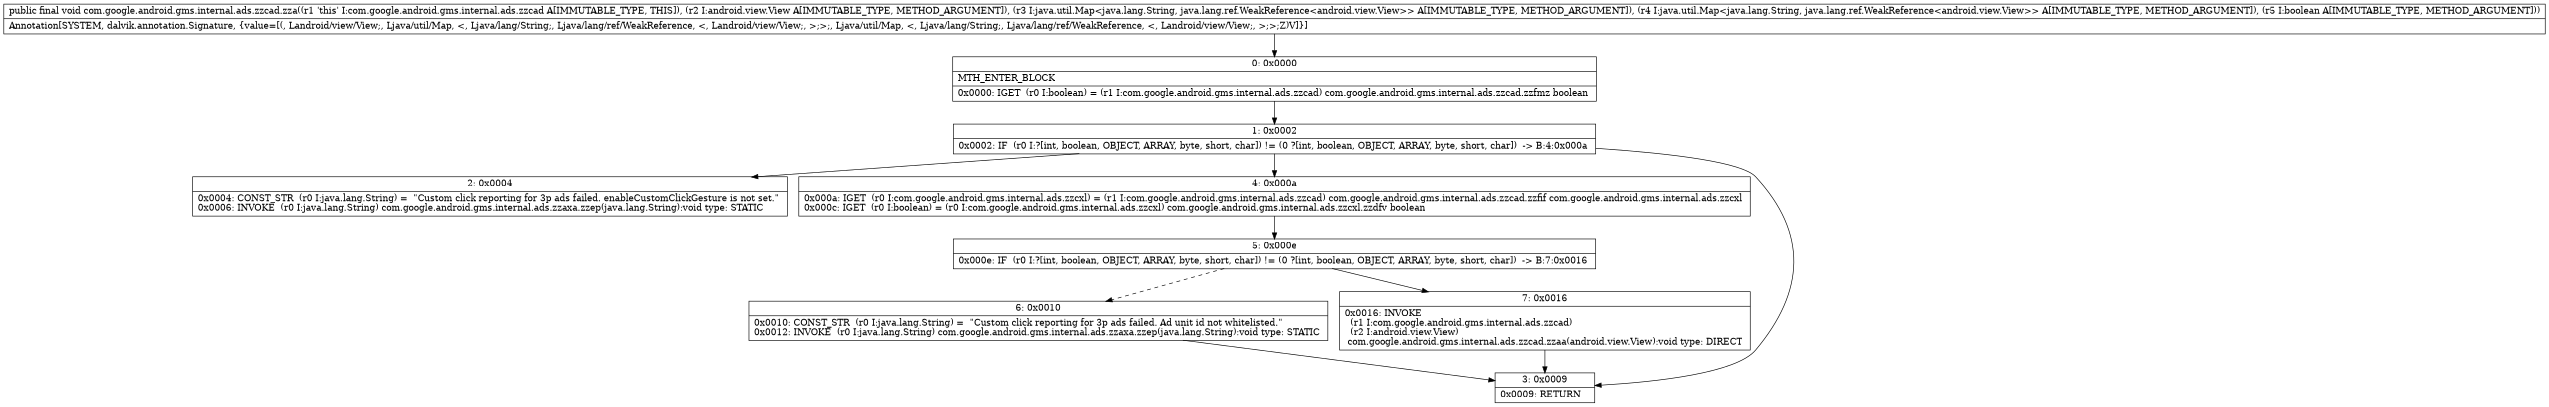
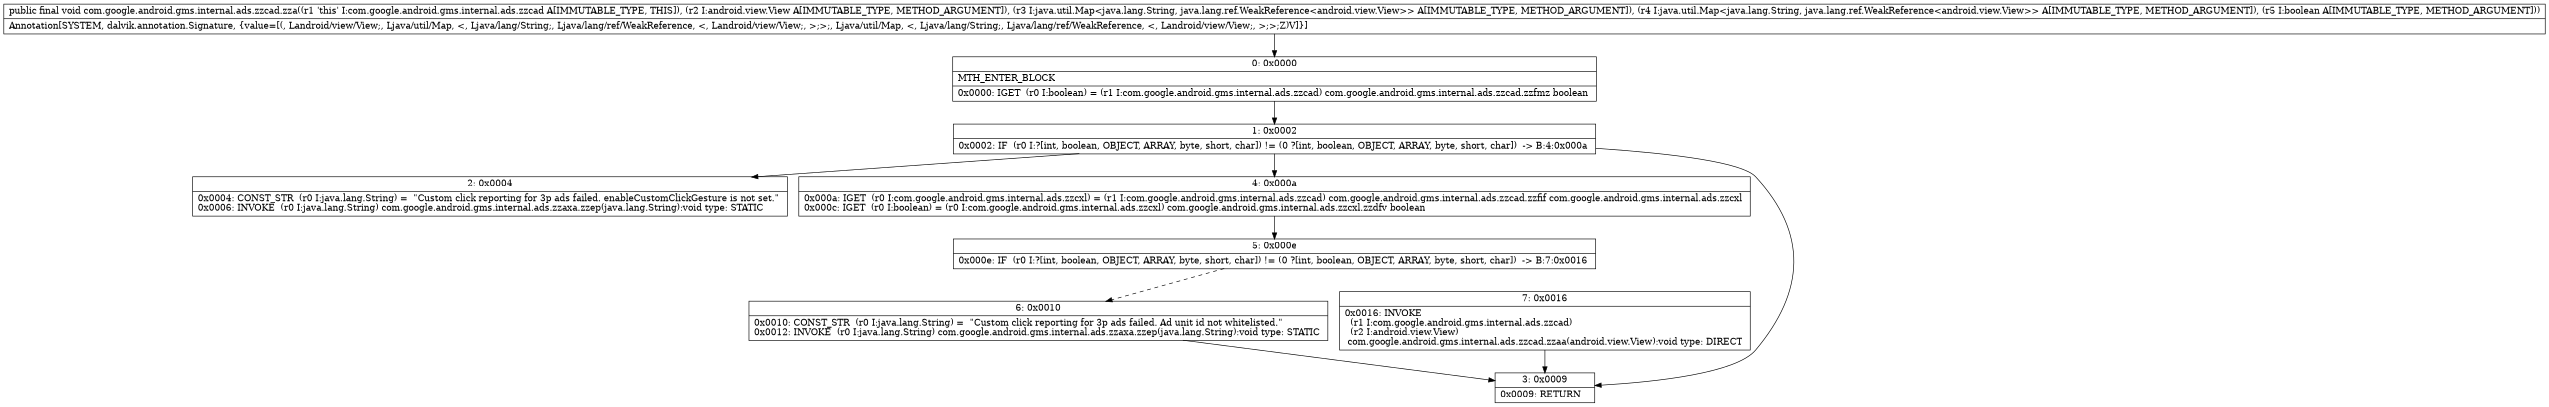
  digraph {
    node [shape=record]
    n1 [label="{0\:\ 0x0000|MTH_ENTER_BLOCK\l|0x0000: IGET  (r0 I:boolean) = (r1 I:com.google.android.gms.internal.ads.zzcad) com.google.android.gms.internal.ads.zzcad.zzfmz boolean \l}"]
    n2 [label="{1\:\ 0x0002|0x0002: IF  (r0 I:?[int, boolean, OBJECT, ARRAY, byte, short, char]) != (0 ?[int, boolean, OBJECT, ARRAY, byte, short, char])  \-\> B:4:0x000a \l}"]
    n3 [label="{2\:\ 0x0004|0x0004: CONST_STR  (r0 I:java.lang.String) =  \"Custom click reporting for 3p ads failed. enableCustomClickGesture is not set.\" \l0x0006: INVOKE  (r0 I:java.lang.String) com.google.android.gms.internal.ads.zzaxa.zzep(java.lang.String):void type: STATIC \l}"]
    n4 [label="{4\:\ 0x000a|0x000a: IGET  (r0 I:com.google.android.gms.internal.ads.zzcxl) = (r1 I:com.google.android.gms.internal.ads.zzcad) com.google.android.gms.internal.ads.zzcad.zzfif com.google.android.gms.internal.ads.zzcxl \l0x000c: IGET  (r0 I:boolean) = (r0 I:com.google.android.gms.internal.ads.zzcxl) com.google.android.gms.internal.ads.zzcxl.zzdfv boolean \l}"]
    n5 [label="{3\:\ 0x0009|0x0009: RETURN   \l}"]
    n6 [label="{5\:\ 0x000e|0x000e: IF  (r0 I:?[int, boolean, OBJECT, ARRAY, byte, short, char]) != (0 ?[int, boolean, OBJECT, ARRAY, byte, short, char])  \-\> B:7:0x0016 \l}"]
    n7 [label="{6\:\ 0x0010|0x0010: CONST_STR  (r0 I:java.lang.String) =  \"Custom click reporting for 3p ads failed. Ad unit id not whitelisted.\" \l0x0012: INVOKE  (r0 I:java.lang.String) com.google.android.gms.internal.ads.zzaxa.zzep(java.lang.String):void type: STATIC \l}"]
    n8 [label="{7\:\ 0x0016|0x0016: INVOKE  \l  (r1 I:com.google.android.gms.internal.ads.zzcad)\l  (r2 I:android.view.View)\l com.google.android.gms.internal.ads.zzcad.zzaa(android.view.View):void type: DIRECT \l}"]
    n9 [label="{public final void com.google.android.gms.internal.ads.zzcad.zza((r1 'this' I:com.google.android.gms.internal.ads.zzcad A[IMMUTABLE_TYPE, THIS]), (r2 I:android.view.View A[IMMUTABLE_TYPE, METHOD_ARGUMENT]), (r3 I:java.util.Map\<java.lang.String, java.lang.ref.WeakReference\<android.view.View\>\> A[IMMUTABLE_TYPE, METHOD_ARGUMENT]), (r4 I:java.util.Map\<java.lang.String, java.lang.ref.WeakReference\<android.view.View\>\> A[IMMUTABLE_TYPE, METHOD_ARGUMENT]), (r5 I:boolean A[IMMUTABLE_TYPE, METHOD_ARGUMENT]))  | Annotation[SYSTEM, dalvik.annotation.Signature, \{value=[(, Landroid\/view\/View;, Ljava\/util\/Map, \<, Ljava\/lang\/String;, Ljava\/lang\/ref\/WeakReference, \<, Landroid\/view\/View;, \>;\>;, Ljava\/util\/Map, \<, Ljava\/lang\/String;, Ljava\/lang\/ref\/WeakReference, \<, Landroid\/view\/View;, \>;\>;Z)V]\}]\l}"]
    n1 -> n2
    n2 -> n3 [style=solid]
    n2 -> n4
    n2 -> n5
    n4 -> n6
    n6 -> n7 [style=dashed]
-   n6 -> n8
    n7 -> n5
    n8 -> n5
    n9 -> n1
  }
